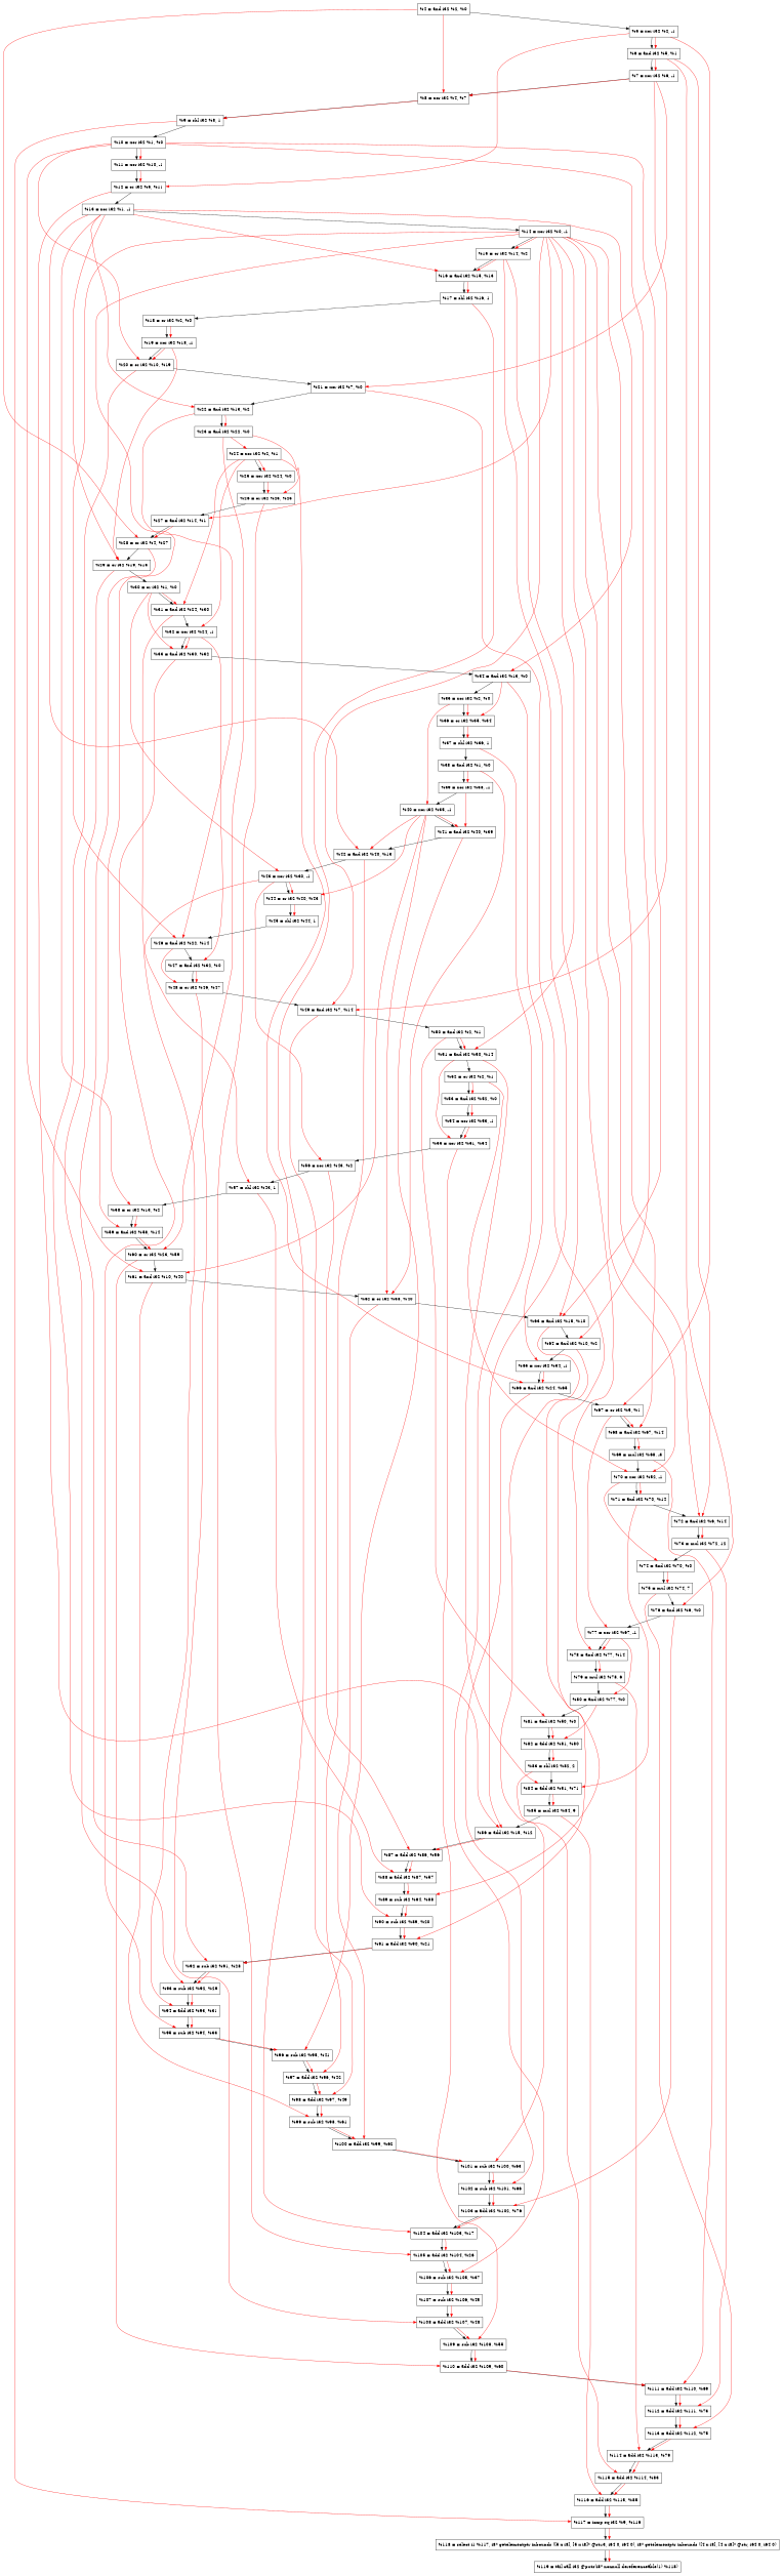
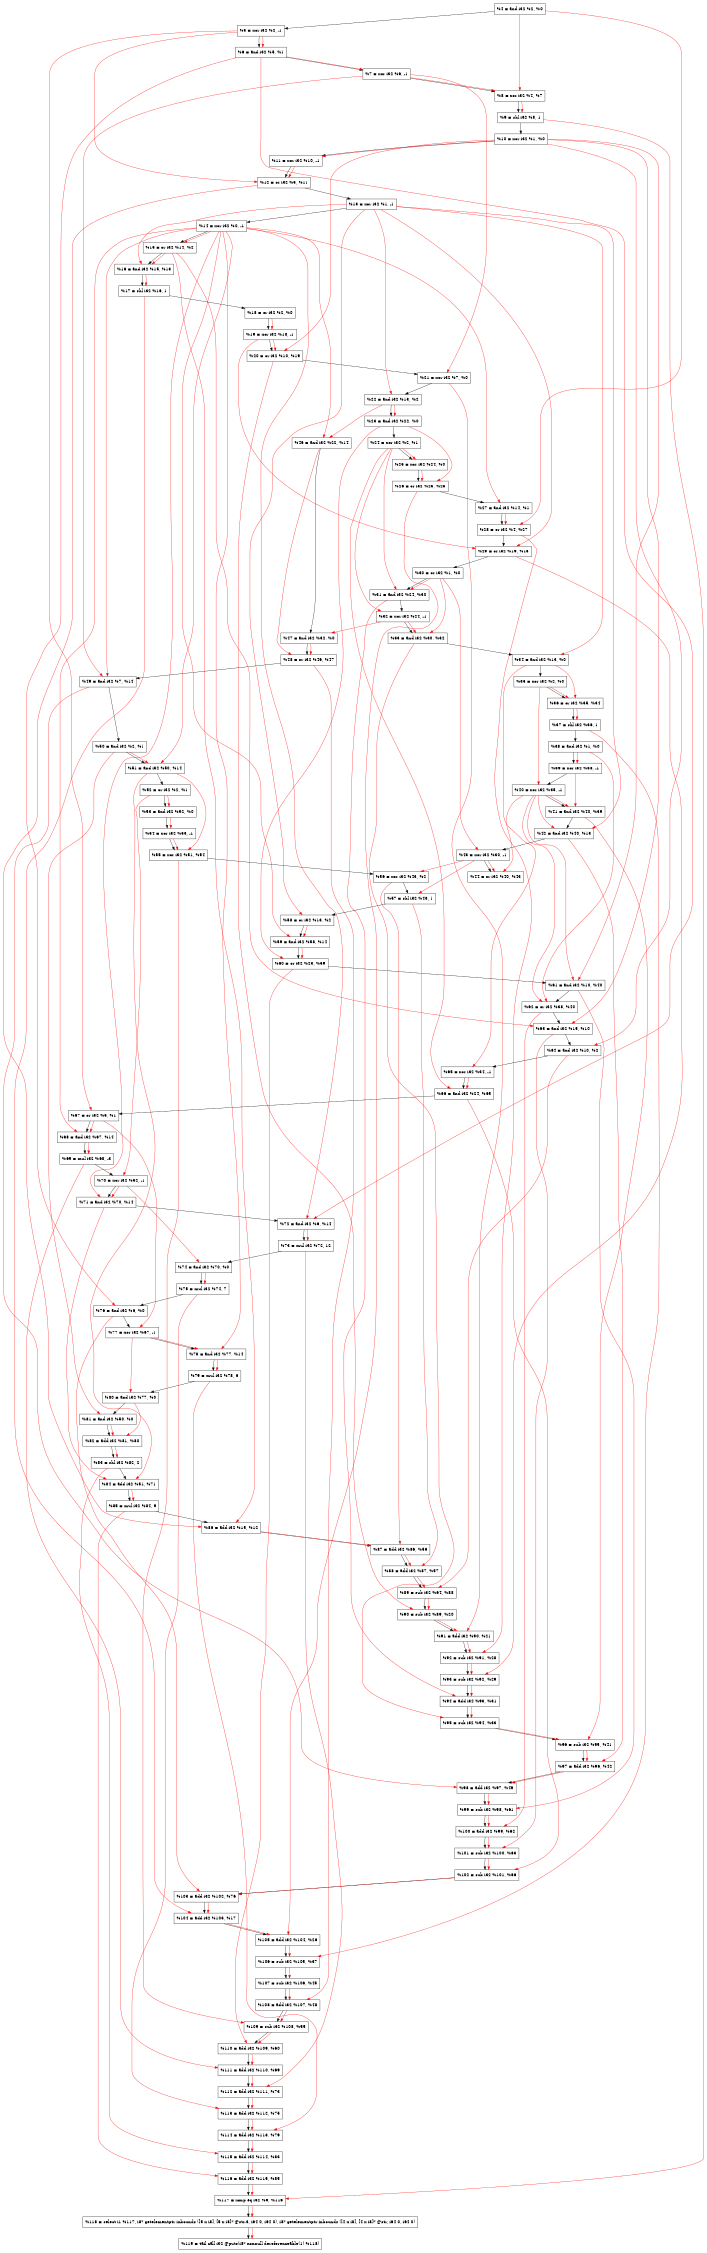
  digraph {
    node [shape=record]
    edge [color=red]
    n1 [label="  %4 = and i32 %2, %0"]
    n2 [label="  %5 = xor i32 %2, -1"]
    n3 [label="  %8 = xor i32 %4, %7"]
    n4 [label="  %28 = or i32 %4, %27"]
    n5 [label="  %6 = and i32 %5, %1"]
    n6 [label="  %12 = or i32 %5, %11"]
    n7 [label="  %67 = or i32 %5, %1"]
    n8 [label="  %9 = shl i32 %8, 1"]
    n9 [label="  %29 = or i32 %19, %13"]
    n10 [label="  %92 = sub i32 %91, %28"]
    n11 [label="  %7 = xor i32 %6, -1"]
    n12 [label="  %72 = and i32 %6, %14"]
    n13 [label="  %76 = and i32 %6, %0"]
    n14 [label="  %13 = xor i32 %1, -1"]
    n15 [label="  %86 = add i32 %15, %12"]
    n16 [label="  %68 = and i32 %67, %14"]
    n17 [label="  %77 = xor i32 %67, -1"]
    n18 [label="  %21 = xor i32 %7, %0"]
    n19 [label="  %49 = and i32 %7, %14"]
    n20 [label="  %73 = mul i32 %72, 12"]
    n21 [label="  %103 = add i32 %102, %76"]
    n22 [label="  %22 = and i32 %13, %2"]
    n23 [label="  %91 = add i32 %90, %21"]
    n24 [label="  %50 = and i32 %2, %1"]
    n25 [label="  %98 = add i32 %97, %49"]
    n26 [label="  %10 = xor i32 %1, %0"]
    n27 [label="  %117 = icmp eq i32 %9, %116"]
    n28 [label="  %11 = xor i32 %10, -1"]
    n29 [label="  %20 = or i32 %10, %19"]
    n30 [label="  %61 = and i32 %10, %40"]
    n31 [label="  %63 = and i32 %15, %10"]
    n32 [label="  %64 = and i32 %10, %2"]
    n33 [label="  %118 = select i1 %117, i8* getelementptr inbounds ([5 x i8], [5 x i8]* @str.3, i64 0, i64 0), i8* getelementptr inbounds ([4 x i8], [4 x i8]* @str, i64 0, i64 0)"]
    n34 [label="  %90 = sub i32 %89, %20"]
    n35 [label="  %62 = or i32 %38, %40"]
    n36 [label="  %99 = sub i32 %98, %61"]
    n37 [label="  %101 = sub i32 %100, %63"]
    n38 [label="  %65 = xor i32 %34, -1"]
    n39 [label="  %89 = sub i32 %64, %88"]
    n40 [label="  %14 = xor i32 %0, -1"]
    n41 [label="  %16 = and i32 %15, %13"]
    n42 [label="  %34 = and i32 %13, %0"]
    n43 [label="  %42 = and i32 %40, %13"]
    n44 [label="  %58 = or i32 %13, %2"]
    n45 [label="  %87 = add i32 %86, %56"]
    n46 [label="  %15 = or i32 %14, %2"]
    n47 [label="  %27 = and i32 %14, %1"]
    n48 [label="  %46 = and i32 %22, %14"]
    n49 [label="  %51 = and i32 %50, %14"]
    n50 [label="  %59 = and i32 %58, %14"]
    n51 [label="  %71 = and i32 %70, %14"]
    n52 [label="  %78 = and i32 %77, %14"]
    n53 [label="  %17 = shl i32 %16, 1"]
    n54 [label="  %23 = and i32 %22, %0"]
    n55 [label="  %30 = or i32 %1, %0"]
    n56 [label="  %93 = sub i32 %92, %29"]
    n57 [label="  %35 = xor i32 %2, %0"]
    n58 [label="  %36 = or i32 %35, %34"]
    n59 [label="  %43 = xor i32 %30, -1"]
    n60 [label="  %97 = add i32 %96, %42"]
    n61 [label="  %47 = and i32 %32, %0"]
    n62 [label="  %48 = or i32 %46, %47"]
    n63 [label="  %52 = or i32 %2, %1"]
    n64 [label="  %55 = xor i32 %51, %54"]
    n65 [label="  %84 = add i32 %51, %71"]
    n66 [label="  %60 = or i32 %23, %59"]
    n67 [label="  %69 = mul i32 %68, -3"]
    n68 [label="  %79 = mul i32 %78, 6"]
    n69 [label="  %18 = or i32 %2, %0"]
    n70 [label="  %104 = add i32 %103, %17"]
    n71 [label="  %19 = xor i32 %18, -1"]
    n72 [label="  %105 = add i32 %104, %26"]
    n73 [label="  %24 = xor i32 %2, %1"]
    n74 [label="  %26 = or i32 %23, %25"]
    n75 [label="  %25 = xor i32 %24, %0"]
    n76 [label="  %31 = and i32 %24, %30"]
    n77 [label="  %32 = xor i32 %24, -1"]
    n78 [label="  %66 = and i32 %24, %65"]
    n79 [label="  %110 = add i32 %109, %60"]
    n80 [label="  %94 = add i32 %93, %31"]
    n81 [label="  %33 = and i32 %30, %32"]
    n82 [label="  %102 = sub i32 %101, %66"]
    n83 [label="  %106 = sub i32 %105, %37"]
    n84 [label="  %95 = sub i32 %94, %33"]
    n85 [label="  %44 = or i32 %40, %43"]
    n86 [label="  %56 = xor i32 %43, %2"]
    n87 [label="  %57 = shl i32 %43, 1"]
    n88 [label="  %96 = sub i32 %95, %41"]
    n89 [label="  %40 = xor i32 %35, -1"]
    n90 [label="  %37 = shl i32 %36, 1"]
    n91 [label="  %41 = and i32 %40, %39"]
    n92 [label="  %38 = and i32 %1, %0"]
    n93 [label="  %39 = xor i32 %38, -1"]
    n94 [label="  %107 = sub i32 %106, %45"]
    n95 [label="  %100 = add i32 %99, %62"]
-   n96 [label="  %45 = shl i32 %44, 1"]
    n97 [label="  %88 = add i32 %87, %57"]
    n98 [label="  %108 = add i32 %107, %48"]
    n99 [label="  %109 = sub i32 %108, %55"]
    n100 [label="  %81 = and i32 %50, %0"]
    n101 [label="  %82 = add i32 %81, %80"]
    n102 [label="  %53 = and i32 %52, %0"]
    n103 [label="  %70 = xor i32 %52, -1"]
    n104 [label="  %85 = mul i32 %84, 9"]
    n105 [label="  %54 = xor i32 %53, -1"]
    n106 [label="  %74 = and i32 %70, %0"]
    n107 [label="  %111 = add i32 %110, %69"]
    n108 [label="  %80 = and i32 %77, %0"]
    n109 [label="  %112 = add i32 %111, %73"]
    n110 [label="  %75 = mul i32 %74, 7"]
    n111 [label="  %113 = add i32 %112, %75"]
    n112 [label="  %114 = add i32 %113, %79"]
    n113 [label="  %115 = add i32 %114, %83"]
    n114 [label="  %83 = shl i32 %82, 2"]
    n115 [label="  %116 = add i32 %115, %85"]
    n116 [label="  %119 = tail call i32 @puts(i8* nonnull dereferenceable(1) %118)"]
    n1 -> n2 [color=""]
    n1 -> n3
    n1 -> n4
    n2 -> n5 [color=""]
    n2 -> n5
    n2 -> n6
    n2 -> n7
    n3 -> n8 [color=""]
    n3 -> n8
    n4 -> n9 [color=""]
    n4 -> n10
    n5 -> n11 [color=""]
    n5 -> n11
    n5 -> n12
    n5 -> n13
    n6 -> n14 [color=""]
    n6 -> n15
    n7 -> n16 [color=""]
    n7 -> n16
    n7 -> n17
    n8 -> n26 [color=""]
    n8 -> n27
    n9 -> n55 [color=""]
    n9 -> n56
    n10 -> n56 [color=""]
    n10 -> n56
    n11 -> n3 [color=""]
    n11 -> n3
    n11 -> n18
    n11 -> n19
    n12 -> n20 [color=""]
    n12 -> n20
    n13 -> n17 [color=""]
    n13 -> n21
    n14 -> n9
    n14 -> n22
    n14 -> n40 [color=""]
    n14 -> n41
    n14 -> n42
    n14 -> n43
    n14 -> n44
    n15 -> n45 [color=""]
    n15 -> n45
    n16 -> n67 [color=""]
    n16 -> n67
    n17 -> n52 [color=""]
    n17 -> n52
    n17 -> n108
    n18 -> n22 [color=""]
    n18 -> n23
    n19 -> n24 [color=""]
    n19 -> n25
    n20 -> n106 [color=""]
    n20 -> n109
    n21 -> n70 [color=""]
    n21 -> n70
    n22 -> n48
    n22 -> n54 [color=""]
    n22 -> n54
    n23 -> n10 [color=""]
    n23 -> n10
    n24 -> n49 [color=""]
    n24 -> n49
    n24 -> n100
    n25 -> n36 [color=""]
    n25 -> n36
    n26 -> n28 [color=""]
    n26 -> n28
    n26 -> n29
    n26 -> n30
    n26 -> n31
    n26 -> n32
    n27 -> n33 [color=""]
    n27 -> n33
    n28 -> n6 [color=""]
    n28 -> n6
    n29 -> n18 [color=""]
    n29 -> n34
    n30 -> n35 [color=""]
    n30 -> n36
    n31 -> n32 [color=""]
    n31 -> n37
    n32 -> n38 [color=""]
    n32 -> n39
    n33 -> n116 [color=""]
    n33 -> n116
    n34 -> n23 [color=""]
    n34 -> n23
    n35 -> n31 [color=""]
    n35 -> n95
    n36 -> n95 [color=""]
    n36 -> n95
    n37 -> n82 [color=""]
    n37 -> n82
    n38 -> n78 [color=""]
    n38 -> n78
    n39 -> n34 [color=""]
    n39 -> n34
    n40 -> n12
    n40 -> n16
    n40 -> n19
    n40 -> n46 [color=""]
    n40 -> n46
    n40 -> n47
    n40 -> n48
    n40 -> n49
    n40 -> n50
-   n40 -> n103
+   n40 -> n51
    n40 -> n52
    n41 -> n53 [color=""]
    n41 -> n53
    n42 -> n38
    n42 -> n57 [color=""]
    n42 -> n58
    n43 -> n59 [color=""]
    n43 -> n60
    n44 -> n50 [color=""]
    n44 -> n50
    n45 -> n97 [color=""]
    n45 -> n97
    n46 -> n15
    n46 -> n31
    n46 -> n41 [color=""]
    n46 -> n41
    n47 -> n4 [color=""]
    n47 -> n4
    n48 -> n61 [color=""]
    n48 -> n62
    n49 -> n63 [color=""]
    n49 -> n64
    n49 -> n65
    n50 -> n66 [color=""]
    n50 -> n66
    n51 -> n12 [color=""]
    n51 -> n65
    n52 -> n68 [color=""]
    n52 -> n68
    n53 -> n69 [color=""]
    n53 -> n70
    n54 -> n66
-   n54 -> n73
+   n54 -> n73 [color=""]
    n54 -> n74
    n55 -> n59
    n55 -> n76 [color=""]
    n55 -> n76
    n55 -> n81
    n56 -> n80 [color=""]
    n56 -> n80
    n57 -> n58 [color=""]
    n57 -> n58
    n57 -> n89
    n58 -> n90 [color=""]
    n58 -> n90
    n59 -> n85 [color=""]
    n59 -> n85
    n59 -> n86
    n59 -> n87
    n60 -> n25 [color=""]
    n60 -> n25
    n61 -> n62 [color=""]
    n61 -> n62
    n62 -> n19 [color=""]
    n62 -> n98
    n63 -> n102 [color=""]
    n63 -> n102
    n63 -> n103
    n64 -> n86 [color=""]
    n64 -> n99
    n65 -> n104 [color=""]
    n65 -> n104
    n66 -> n30 [color=""]
    n66 -> n79
    n67 -> n103 [color=""]
    n67 -> n107
    n68 -> n108 [color=""]
    n68 -> n112
    n69 -> n71 [color=""]
    n69 -> n71
    n70 -> n72 [color=""]
    n70 -> n72
    n71 -> n9
    n71 -> n29 [color=""]
    n71 -> n29
    n72 -> n83 [color=""]
    n72 -> n83
    n73 -> n75 [color=""]
    n73 -> n75
    n73 -> n76
    n73 -> n77
    n73 -> n78
    n74 -> n47 [color=""]
    n74 -> n72
    n75 -> n74 [color=""]
    n75 -> n74
    n76 -> n77 [color=""]
    n76 -> n80
    n77 -> n61
    n77 -> n81 [color=""]
    n77 -> n81
    n78 -> n7 [color=""]
    n78 -> n82
    n79 -> n107 [color=""]
    n79 -> n107
    n80 -> n84 [color=""]
    n80 -> n84
    n81 -> n42 [color=""]
    n81 -> n84
    n82 -> n21 [color=""]
    n82 -> n21
    n83 -> n94 [color=""]
    n83 -> n94
    n84 -> n88 [color=""]
    n84 -> n88
-   n85 -> n96 [color=""]
-   n85 -> n96
    n86 -> n45
    n86 -> n87 [color=""]
    n87 -> n44 [color=""]
    n87 -> n97
    n88 -> n60 [color=""]
    n88 -> n60
    n89 -> n30
    n89 -> n35
    n89 -> n43
    n89 -> n85
    n89 -> n91 [color=""]
    n89 -> n91
    n90 -> n83
    n90 -> n92 [color=""]
    n91 -> n43 [color=""]
    n91 -> n88
    n92 -> n35
    n92 -> n93 [color=""]
    n92 -> n93
    n93 -> n89 [color=""]
    n93 -> n91
    n94 -> n98 [color=""]
    n94 -> n98
    n95 -> n37 [color=""]
    n95 -> n37
-   n96 -> n48 [color=""]
    n97 -> n39 [color=""]
    n97 -> n39
    n98 -> n99 [color=""]
    n98 -> n99
    n99 -> n79 [color=""]
    n99 -> n79
    n100 -> n101 [color=""]
    n100 -> n101
    n101 -> n114 [color=""]
    n101 -> n114
    n102 -> n105 [color=""]
    n102 -> n105
    n103 -> n51 [color=""]
    n103 -> n51
    n103 -> n106
    n104 -> n15 [color=""]
    n104 -> n115
    n105 -> n64 [color=""]
    n105 -> n64
    n106 -> n110 [color=""]
    n106 -> n110
    n107 -> n109 [color=""]
    n107 -> n109
    n108 -> n100 [color=""]
    n108 -> n101
    n109 -> n111 [color=""]
    n109 -> n111
    n110 -> n13 [color=""]
    n110 -> n111
    n111 -> n112 [color=""]
    n111 -> n112
    n112 -> n113 [color=""]
    n112 -> n113
    n113 -> n115 [color=""]
    n113 -> n115
    n114 -> n65 [color=""]
    n114 -> n113
    n115 -> n27 [color=""]
    n115 -> n27
  }
